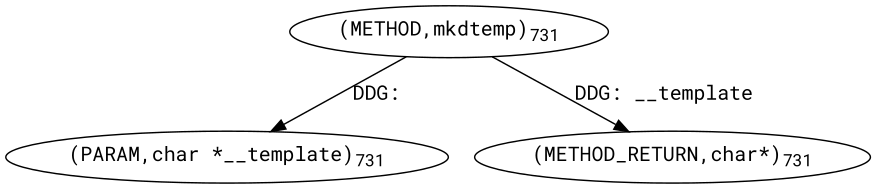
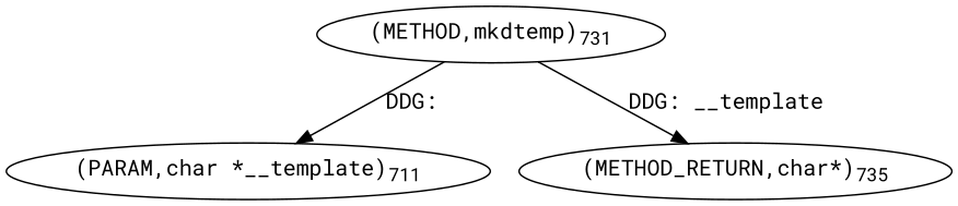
  digraph {
    fontname="Roboto Mono"
    node [fontname="Roboto Mono"]
    edge [fontname="Roboto Mono"]
    n1 [label=<(METHOD,mkdtemp)<SUB>731</SUB>>]
-   n2 [label=<(PARAM,char *__template)<SUB>731</SUB>>]
-   n3 [label=<(METHOD_RETURN,char*)<SUB>731</SUB>>]
+   n2 [label=<(PARAM,char *__template)<SUB>711</SUB>>]
+   n3 [label=<(METHOD_RETURN,char*)<SUB>735</SUB>>]
    n1 -> n2 [label="DDG: "]
    n1 -> n3 [label="DDG: __template"]
  }
